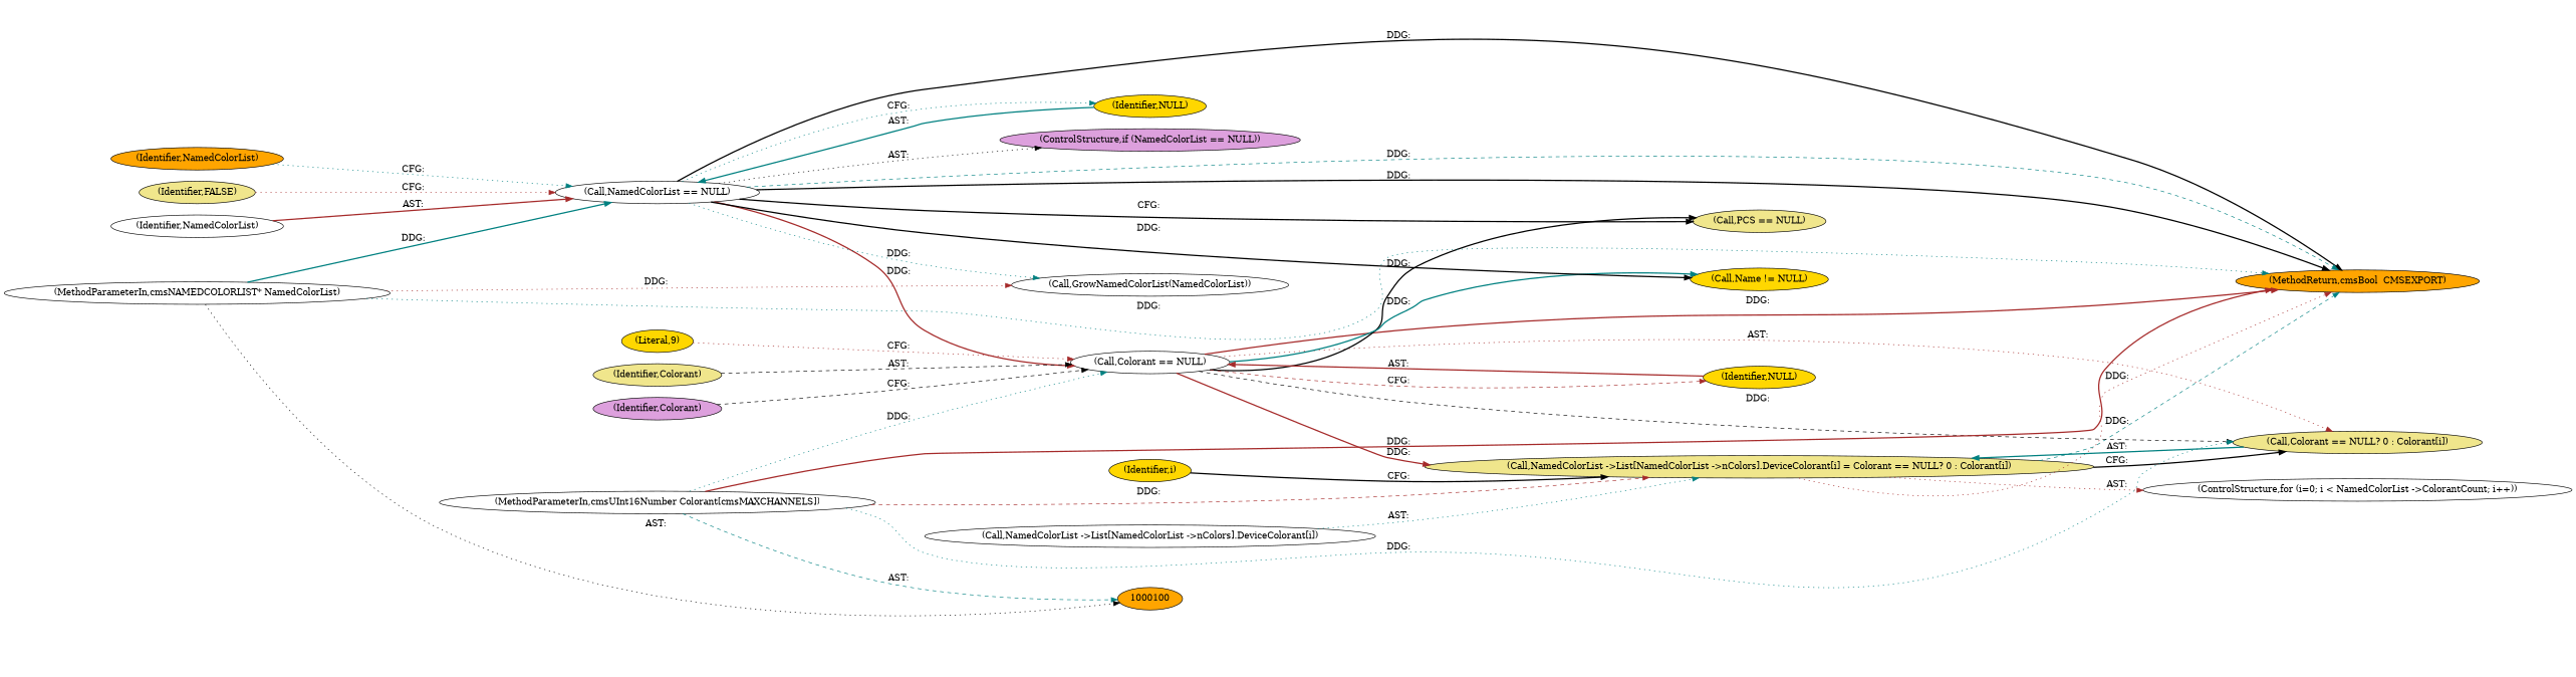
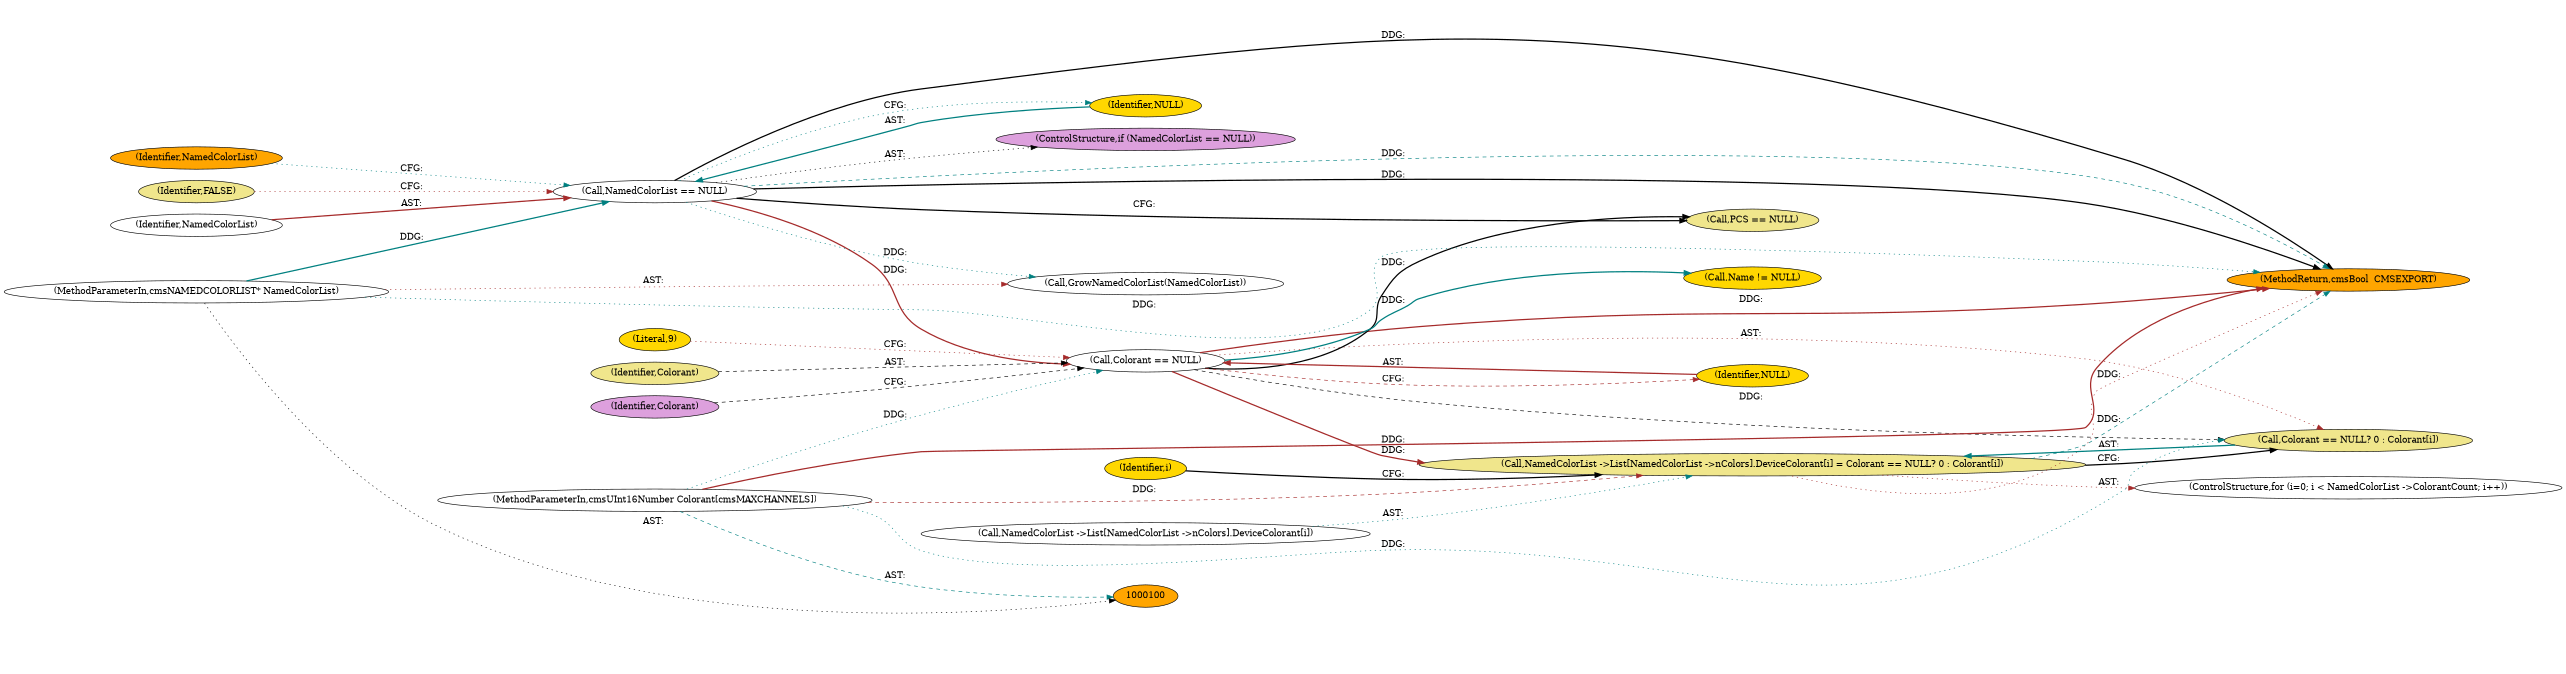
  digraph {
    rankdir=LR
    node [fillcolor=white style=filled]
    edge [color=brown style=bold]
    n1 [fillcolor=khaki label="(Call,NamedColorList ->List[NamedColorList ->nColors].DeviceColorant[i] = Colorant == NULL? 0 : Colorant[i])"]
    n2 [fillcolor=orange label="(MethodReturn,cmsBool  CMSEXPORT)"]
    n3 [fillcolor=khaki label="(Call,Colorant == NULL? 0 : Colorant[i])"]
    n4 [label="(ControlStructure,for (i=0; i < NamedColorList ->ColorantCount; i++))"]
    n5 [label="(Call,Colorant == NULL)"]
    n6 [fillcolor=khaki label="(Call,PCS == NULL)"]
    n7 [fillcolor=gold label="(Identifier,NULL)"]
    n8 [fillcolor=gold label="(Call,Name != NULL)"]
    n9 [label="(MethodParameterIn,cmsUInt16Number Colorant[cmsMAXCHANNELS])"]
    1000100 [fillcolor=orange]
    n11 [label="(Call,NamedColorList == NULL)"]
    n12 [fillcolor=gold label="(Identifier,NULL)"]
    n13 [fillcolor=plum label="(ControlStructure,if (NamedColorList == NULL))"]
    n14 [label="(Call,GrowNamedColorList(NamedColorList))"]
    n15 [label="(MethodParameterIn,cmsNAMEDCOLORLIST* NamedColorList)"]
    n16 [fillcolor=gold label="(Literal,9)"]
    n17 [fillcolor=orange label="(Identifier,NamedColorList)"]
    n18 [label="(Call,NamedColorList ->List[NamedColorList ->nColors].DeviceColorant[i])"]
    n19 [fillcolor=gold label="(Identifier,i)"]
    n20 [fillcolor=khaki label="(Identifier,Colorant)"]
    n21 [fillcolor=khaki label="(Identifier,FALSE)"]
    n22 [fillcolor=plum label="(Identifier,Colorant)"]
    n23 [label="(Identifier,NamedColorList)"]
    n1 -> n2 [label="DDG: " style=dotted]
    n1 -> n2 [color=teal label="DDG: " style=dashed]
    n1 -> n3 [color=black label="CFG: "]
    n1 -> n4 [label="AST: " style=dotted]
    n3 -> n1 [color=teal label="AST: "]
    n5 -> n1 [label="DDG: "]
    n5 -> n2 [label="DDG: "]
    n5 -> n3 [label="AST: " style=dotted]
    n5 -> n3 [color=black label="DDG: " style=dashed]
    n5 -> n6 [color=black label="DDG: "]
    n5 -> n7 [label="CFG: " style=dashed]
    n5 -> n8 [color=teal label="DDG: "]
    n7 -> n5 [label="AST: "]
    n9 -> n1 [label="DDG: " style=dashed]
    n9 -> n2 [label="DDG: "]
    n9 -> n3 [color=teal label="DDG: " style=dotted]
    n9 -> n5 [color=teal label="DDG: " style=dotted]
    n9 -> 1000100 [color=teal label="AST: " style=dashed]
    n11 -> n2 [color=black label="DDG: "]
    n11 -> n2 [color=teal label="DDG: " style=dashed]
    n11 -> n2 [color=black label="DDG: "]
    n11 -> n5 [label="DDG: "]
    n11 -> n6 [color=black label="CFG: "]
-   n11 -> n8 [color=black label="DDG: "]
    n11 -> n12 [color=teal label="CFG: " style=dotted]
    n11 -> n13 [color=black label="AST: " style=dotted]
    n11 -> n14 [color=teal label="DDG: " style=dotted]
    n12 -> n11 [color=teal label="AST: "]
    n15 -> n2 [color=teal label="DDG: " style=dotted]
    n15 -> 1000100 [color=black label="AST: " style=dotted]
    n15 -> n11 [color=teal label="DDG: "]
-   n15 -> n14 [label="DDG: " style=dotted]
+   n15 -> n14 [label="AST: " style=dotted]
    n16 -> n5 [label="CFG: " style=dotted]
    n17 -> n11 [color=teal label="CFG: " style=dotted]
    n18 -> n1 [color=teal label="AST: " style=dotted]
    n19 -> n1 [color=black label="CFG: "]
    n20 -> n5 [color=black label="AST: " style=dashed]
    n21 -> n11 [label="CFG: " style=dotted]
    n22 -> n5 [color=black label="CFG: " style=dashed]
    n23 -> n11 [label="AST: "]
  }
